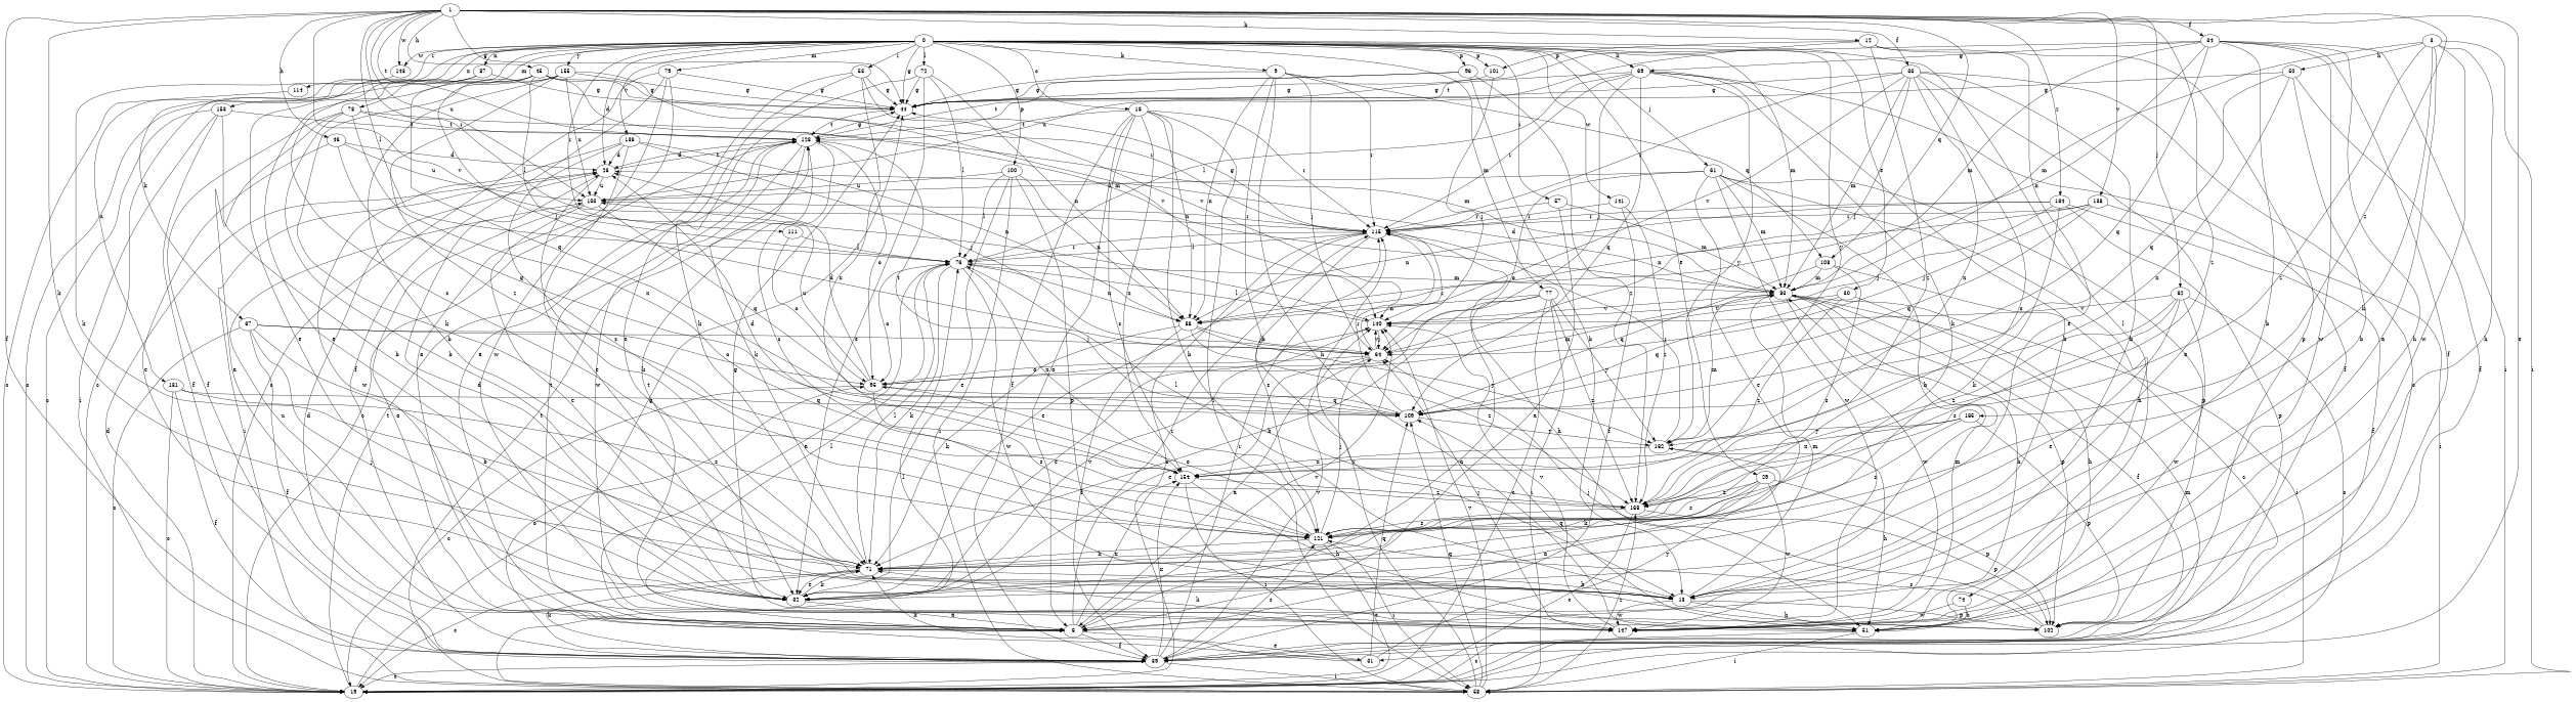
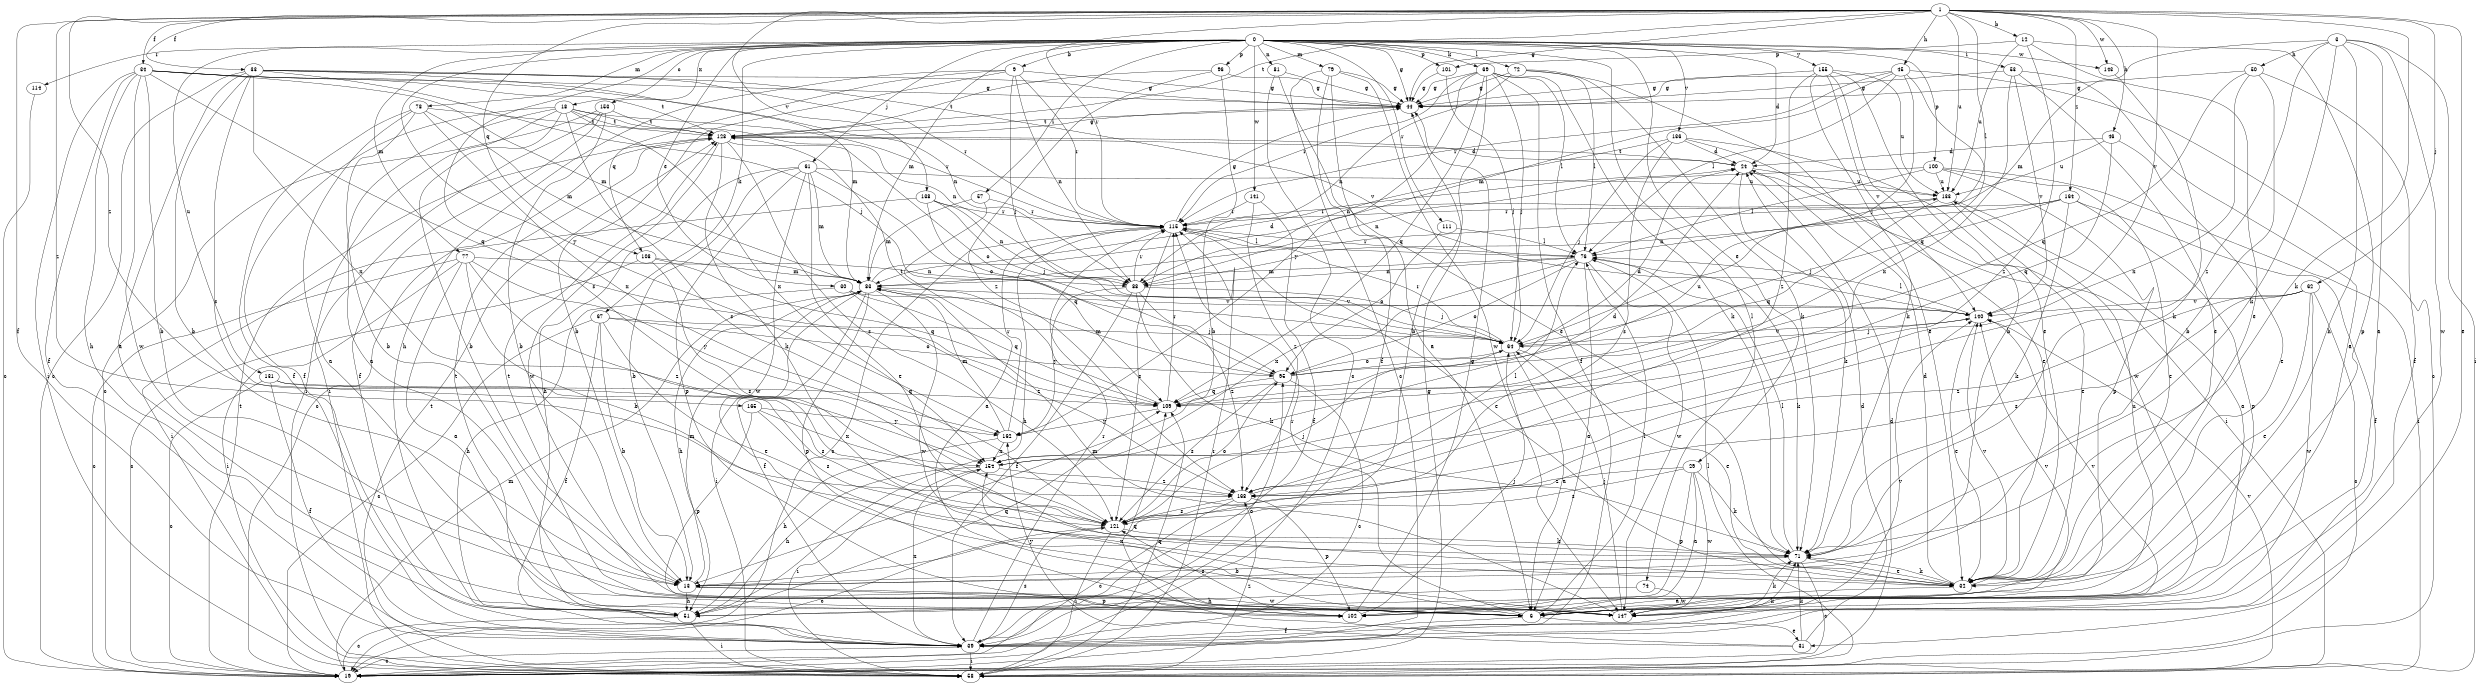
  strict digraph {
    0
    9
    18
-   26
+   26 [label=24]
    29
    30
    44
    53
    57
    61
    67
    69
    72
    74
    77
    78
    79
    83
-   87
+   87 [label=81]
    96
    100
    101
    111
    114
    121
    131
    136
    141
    143
    153
    155
    162
    108
    115
    51
    13
    64
    88
    39
    128
    6
    58
    154
    71
    133
    168
    147
    102
    140
    109
    32
    95
    19
    76
    1
    12
    31
    33
    34
    45
    46
    62
    138
    164
    165
    3
    50
    0 -> 9 [label=b]
    0 -> 18 [label=c]
    0 -> 26 [label=d]
    0 -> 29 [label=e]
    0 -> 30 [label=e]
    0 -> 44 [label=g]
    0 -> 53 [label=i]
    0 -> 57 [label=i]
    0 -> 61 [label=j]
    0 -> 67 [label=k]
    0 -> 69 [label=k]
    0 -> 72 [label=l]
    0 -> 74 [label=l]
    0 -> 77 [label=m]
    0 -> 78 [label=m]
    0 -> 79 [label=m]
    0 -> 83 [label=m]
    0 -> 87 [label=n]
    0 -> 96 [label=p]
    0 -> 100 [label=p]
    0 -> 101 [label=p]
    0 -> 111 [label=r]
    0 -> 114 [label=r]
    0 -> 121 [label=s]
    0 -> 131 [label=u]
    0 -> 136 [label=v]
    0 -> 141 [label=w]
    0 -> 143 [label=w]
    0 -> 153 [label=x]
    0 -> 155 [label=y]
    0 -> 162 [label=y]
    9 -> 44 [label=g]
    9 -> 108 [label=q]
    9 -> 115 [label=r]
    9 -> 51 [label=h]
    9 -> 13 [label=b]
    9 -> 64 [label=j]
    9 -> 88 [label=n]
    18 -> 121 [label=s]
    18 -> 115 [label=r]
    18 -> 13 [label=b]
    18 -> 88 [label=n]
    18 -> 39 [label=f]
    18 -> 128 [label=t]
    18 -> 6 [label=a]
    18 -> 58 [label=i]
    18 -> 154 [label=x]
    26 -> 128 [label=t]
    26 -> 58 [label=i]
    26 -> 71 [label=k]
    26 -> 133 [label=u]
    29 -> 121 [label=s]
    29 -> 6 [label=a]
    29 -> 71 [label=k]
    29 -> 168 [label=z]
    29 -> 147 [label=w]
    29 -> 102 [label=p]
    30 -> 51 [label=h]
    30 -> 168 [label=z]
    30 -> 140 [label=v]
    30 -> 109 [label=q]
    44 -> 128 [label=t]
    53 -> 44 [label=g]
    53 -> 6 [label=a]
    53 -> 154 [label=x]
    53 -> 140 [label=v]
    53 -> 32 [label=e]
    57 -> 83 [label=m]
    57 -> 115 [label=r]
    57 -> 6 [label=a]
    61 -> 83 [label=m]
    61 -> 51 [label=h]
    61 -> 13 [label=b]
    61 -> 133 [label=u]
    61 -> 147 [label=w]
    61 -> 102 [label=p]
    61 -> 32 [label=e]
    61 -> 95 [label=o]
    67 -> 13 [label=b]
    67 -> 64 [label=j]
    67 -> 39 [label=f]
-   67 -> 32 [label=j]
+   67 -> 32 [label=e]
    67 -> 95 [label=o]
    67 -> 19 [label=c]
    69 -> 44 [label=g]
    69 -> 162 [label=y]
    69 -> 115 [label=r]
    69 -> 13 [label=b]
    69 -> 64 [label=j]
    69 -> 39 [label=f]
    69 -> 71 [label=k]
    69 -> 109 [label=q]
    69 -> 76 [label=l]
    72 -> 44 [label=g]
    72 -> 88 [label=n]
    72 -> 71 [label=k]
    72 -> 32 [label=e]
    72 -> 76 [label=l]
    74 -> 51 [label=h]
    74 -> 147 [label=w]
    77 -> 162 [label=y]
    77 -> 88 [label=n]
    77 -> 6 [label=a]
    77 -> 58 [label=i]
    77 -> 71 [label=b]
    77 -> 168 [label=z]
    77 -> 19 [label=c]
    78 -> 83 [label=m]
    78 -> 13 [label=b]
    78 -> 39 [label=f]
    78 -> 128 [label=t]
    78 -> 6 [label=a]
    78 -> 154 [label=x]
    79 -> 44 [label=g]
    79 -> 39 [label=f]
    79 -> 6 [label=a]
    79 -> 147 [label=w]
    79 -> 19 [label=c]
    83 -> 26 [label=d]
    83 -> 51 [label=h]
    83 -> 39 [label=f]
    83 -> 58 [label=i]
    83 -> 147 [label=w]
    83 -> 102 [label=p]
    83 -> 140 [label=v]
    87 -> 44 [label=g]
    87 -> 32 [label=e]
    87 -> 19 [label=c]
    96 -> 44 [label=g]
    96 -> 13 [label=b]
    96 -> 128 [label=t]
    96 -> 168 [label=z]
    100 -> 88 [label=n]
    100 -> 58 [label=i]
    100 -> 133 [label=u]
    100 -> 102 [label=p]
    100 -> 32 [label=e]
    100 -> 76 [label=l]
    101 -> 44 [label=g]
    101 -> 64 [label=j]
    111 -> 95 [label=o]
    111 -> 76 [label=l]
    114 -> 19 [label=c]
    121 -> 64 [label=j]
    121 -> 58 [label=i]
    121 -> 71 [label=k]
    121 -> 95 [label=o]
    121 -> 19 [label=c]
    131 -> 121 [label=s]
    131 -> 39 [label=f]
    131 -> 109 [label=q]
    131 -> 19 [label=c]
    136 -> 26 [label=d]
    136 -> 121 [label=s]
    136 -> 64 [label=j]
    136 -> 88 [label=n]
    136 -> 147 [label=w]
    136 -> 32 [label=e]
    141 -> 115 [label=r]
    141 -> 39 [label=f]
    141 -> 168 [label=z]
    143 -> 71 [label=k]
    153 -> 13 [label=b]
    153 -> 39 [label=f]
    153 -> 128 [label=t]
    153 -> 58 [label=i]
    153 -> 19 [label=c]
    155 -> 44 [label=g]
    155 -> 13 [label=b]
    155 -> 71 [label=k]
    155 -> 133 [label=u]
    155 -> 168 [label=z]
    155 -> 140 [label=v]
    155 -> 32 [label=e]
    162 -> 83 [label=m]
    162 -> 115 [label=r]
    162 -> 51 [label=h]
    162 -> 154 [label=x]
    108 -> 83 [label=m]
    108 -> 121 [label=s]
    108 -> 109 [label=q]
    108 -> 19 [label=c]
    115 -> 44 [label=g]
    115 -> 121 [label=s]
    115 -> 51 [label=h]
    115 -> 32 [label=e]
    115 -> 19 [label=c]
    115 -> 76 [label=l]
    51 -> 128 [label=t]
    51 -> 58 [label=i]
    51 -> 109 [label=q]
    51 -> 19 [label=c]
    13 -> 83 [label=m]
    13 -> 51 [label=h]
    13 -> 147 [label=w]
    13 -> 102 [label=p]
    64 -> 115 [label=r]
    64 -> 6 [label=a]
    64 -> 140 [label=v]
    64 -> 32 [label=e]
    64 -> 95 [label=o]
    88 -> 162 [label=y]
+   88 -> 115 [label=r]
    88 -> 64 [label=j]
    88 -> 39 [label=f]
    88 -> 71 [label=k]
    88 -> 168 [label=z]
    39 -> 121 [label=s]
    39 -> 115 [label=r]
    39 -> 58 [label=i]
    39 -> 154 [label=x]
    39 -> 71 [label=k]
    39 -> 140 [label=v]
    39 -> 95 [label=o]
    39 -> 19 [label=c]
    128 -> 26 [label=d]
    128 -> 44 [label=g]
    128 -> 121 [label=s]
    128 -> 71 [label=k]
    128 -> 147 [label=w]
    128 -> 95 [label=o]
    128 -> 19 [label=c]
    6 -> 115 [label=r]
    6 -> 39 [label=f]
    6 -> 128 [label=t]
    6 -> 154 [label=x]
    6 -> 133 [label=u]
    6 -> 140 [label=v]
    6 -> 76 [label=l]
    6 -> 31 [label=e]
    58 -> 115 [label=r]
    58 -> 128 [label=t]
    58 -> 168 [label=z]
    58 -> 140 [label=v]
    58 -> 109 [label=q]
    58 -> 76 [label=l]
    154 -> 26 [label=d]
    154 -> 51 [label=h]
    154 -> 58 [label=i]
    154 -> 168 [label=z]
    71 -> 13 [label=b]
    71 -> 32 [label=e]
    71 -> 19 [label=c]
    71 -> 76 [label=l]
    133 -> 115 [label=r]
    133 -> 6 [label=a]
    133 -> 109 [label=q]
    133 -> 32 [label=e]
    168 -> 121 [label=s]
    168 -> 102 [label=p]
    168 -> 19 [label=c]
    168 -> 76 [label=l]
    147 -> 83 [label=m]
    147 -> 64 [label=j]
    147 -> 71 [label=k]
    147 -> 140 [label=v]
    102 -> 44 [label=g]
    102 -> 121 [label=s]
    102 -> 64 [label=j]
    140 -> 64 [label=j]
    140 -> 32 [label=e]
    140 -> 76 [label=l]
    109 -> 162 [label=y]
    109 -> 115 [label=r]
    109 -> 128 [label=t]
    32 -> 26 [label=d]
    32 -> 6 [label=a]
    32 -> 71 [label=k]
    32 -> 140 [label=v]
    95 -> 26 [label=d]
    95 -> 83 [label=m]
    95 -> 121 [label=s]
    95 -> 133 [label=u]
    95 -> 109 [label=q]
    95 -> 19 [label=c]
    19 -> 26 [label=d]
    19 -> 44 [label=g]
    19 -> 83 [label=m]
    19 -> 128 [label=t]
    76 -> 83 [label=m]
    76 -> 115 [label=r]
    76 -> 88 [label=n]
    76 -> 6 [label=a]
    76 -> 154 [label=x]
    76 -> 71 [label=k]
    76 -> 147 [label=w]
    76 -> 95 [label=o]
    1 -> 44 [label=g]
    1 -> 143 [label=w]
    1 -> 108 [label=q]
    1 -> 115 [label=r]
    1 -> 39 [label=f]
    1 -> 128 [label=t]
    1 -> 71 [label=k]
    1 -> 133 [label=u]
    1 -> 168 [label=z]
    1 -> 140 [label=v]
    1 -> 76 [label=l]
    1 -> 12 [label=b]
    1 -> 31 [label=e]
    1 -> 33 [label=f]
    1 -> 34 [label=f]
    1 -> 45 [label=h]
    1 -> 46 [label=h]
    1 -> 62 [label=j]
    1 -> 138 [label=v]
    1 -> 164 [label=z]
    1 -> 165 [label=z]
    12 -> 101 [label=p]
    12 -> 133 [label=u]
    12 -> 168 [label=z]
    12 -> 102 [label=p]
    12 -> 32 [label=e]
    31 -> 26 [label=d]
    31 -> 162 [label=y]
    31 -> 71 [label=k]
    31 -> 109 [label=q]
    33 -> 44 [label=g]
    33 -> 83 [label=m]
    33 -> 121 [label=s]
    33 -> 115 [label=r]
    33 -> 13 [label=b]
    33 -> 64 [label=j]
    33 -> 6 [label=a]
    33 -> 154 [label=x]
    33 -> 140 [label=v]
    33 -> 19 [label=c]
-   34 -> 69 [label=g]
+   34 -> 44 [label=g]
    34 -> 83 [label=m]
    34 -> 51 [label=h]
    34 -> 13 [label=b]
    34 -> 88 [label=n]
    34 -> 39 [label=f]
    34 -> 128 [label=t]
    34 -> 58 [label=i]
    34 -> 147 [label=w]
    34 -> 109 [label=q]
    45 -> 44 [label=g]
    45 -> 83 [label=m]
    45 -> 115 [label=r]
    45 -> 64 [label=j]
    45 -> 109 [label=q]
    45 -> 19 [label=c]
    45 -> 76 [label=l]
    46 -> 26 [label=d]
    46 -> 133 [label=u]
    46 -> 109 [label=q]
    46 -> 32 [label=e]
    62 -> 121 [label=s]
    62 -> 168 [label=z]
    62 -> 147 [label=w]
    62 -> 140 [label=v]
    62 -> 32 [label=e]
    62 -> 19 [label=c]
    138 -> 115 [label=r]
    138 -> 64 [label=j]
    138 -> 88 [label=n]
    138 -> 58 [label=i]
    138 -> 109 [label=q]
    164 -> 115 [label=r]
    164 -> 64 [label=j]
    164 -> 88 [label=n]
    164 -> 39 [label=f]
    164 -> 71 [label=k]
    164 -> 102 [label=p]
    165 -> 121 [label=s]
    165 -> 162 [label=y]
    165 -> 154 [label=x]
    165 -> 102 [label=p]
    3 -> 83 [label=m]
    3 -> 51 [label=h]
    3 -> 6 [label=a]
    3 -> 58 [label=i]
    3 -> 71 [label=k]
    3 -> 168 [label=z]
    3 -> 147 [label=w]
    3 -> 50 [label=h]
    50 -> 44 [label=g]
    50 -> 13 [label=b]
    50 -> 39 [label=f]
    50 -> 154 [label=x]
    50 -> 109 [label=q]
  }
